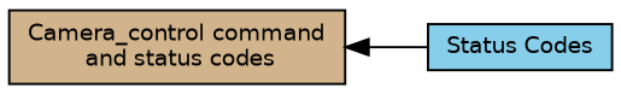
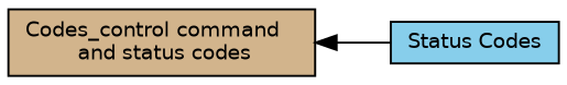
  digraph {
    rankdir=LR
    node [color=black fontname=Helvetica fontsize=10 shape=record style=filled]
    n1 [fillcolor=skyblue fontcolor=black height=0.2 label="Status Codes" width=0.4]
-   n2 [fillcolor=tan height=0.2 label="Camera_control command\l and status codes" width=0.4]
+   n2 [fillcolor=tan height=0.2 label="Codes_control command\l and status codes" width=0.4]
    n2 -> n1 [dir=back fontname=Helvetica fontsize=10 labelfontname=Helvetica labelfontsize=10 shape=plaintext style=solid]
  }
